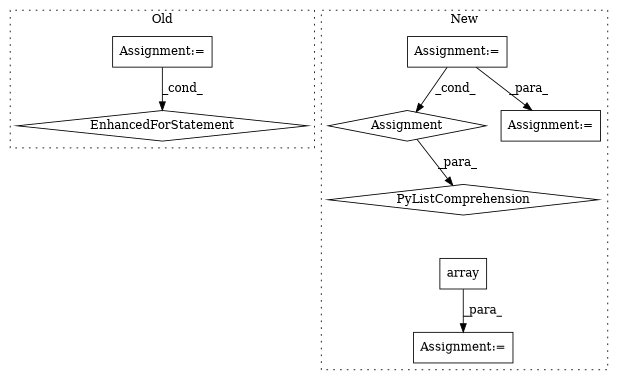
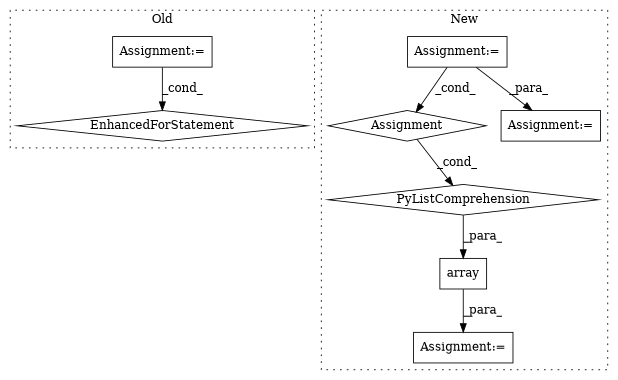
  digraph {
    node [a=7 l="61,2" s="4972,5068" shape=box]
    n1 [a=70 label=EnhancedForStatement shape=diamond]
    n2 [label="Assignment:="]
    n3 [a=32 l="21,-5" label=array s="5858,5984"]
    n4 [l=1 label="Assignment:=" s=5851]
    n5 [l=7 label="Assignment:=" s=985]
    n6 [a=109 l=105 label=PyListComprehension s=5879 shape=diamond]
    n7 [a=113 l=23 label=Assignment s=5953 shape=diamond]
    n8 [l=23 label="Assignment:=" s=5806]
    subgraph cluster_1 {
      label=Old
      style=dotted
      n1
      n2
    }
    subgraph cluster_2 {
      label=New
      style=dotted
      n3
      n4
      n5
      n6
      n7
      n8
    }
    n2 -> n1 [label=_cond_]
    n3 -> n4 [label=_para_]
    n5 -> n7 [label=_cond_]
    n5 -> n8 [label=_para_]
-   n7 -> n6 [label=_para_]
+   n6 -> n3 [label=_para_]
+   n7 -> n6 [label=_cond_]
  }
